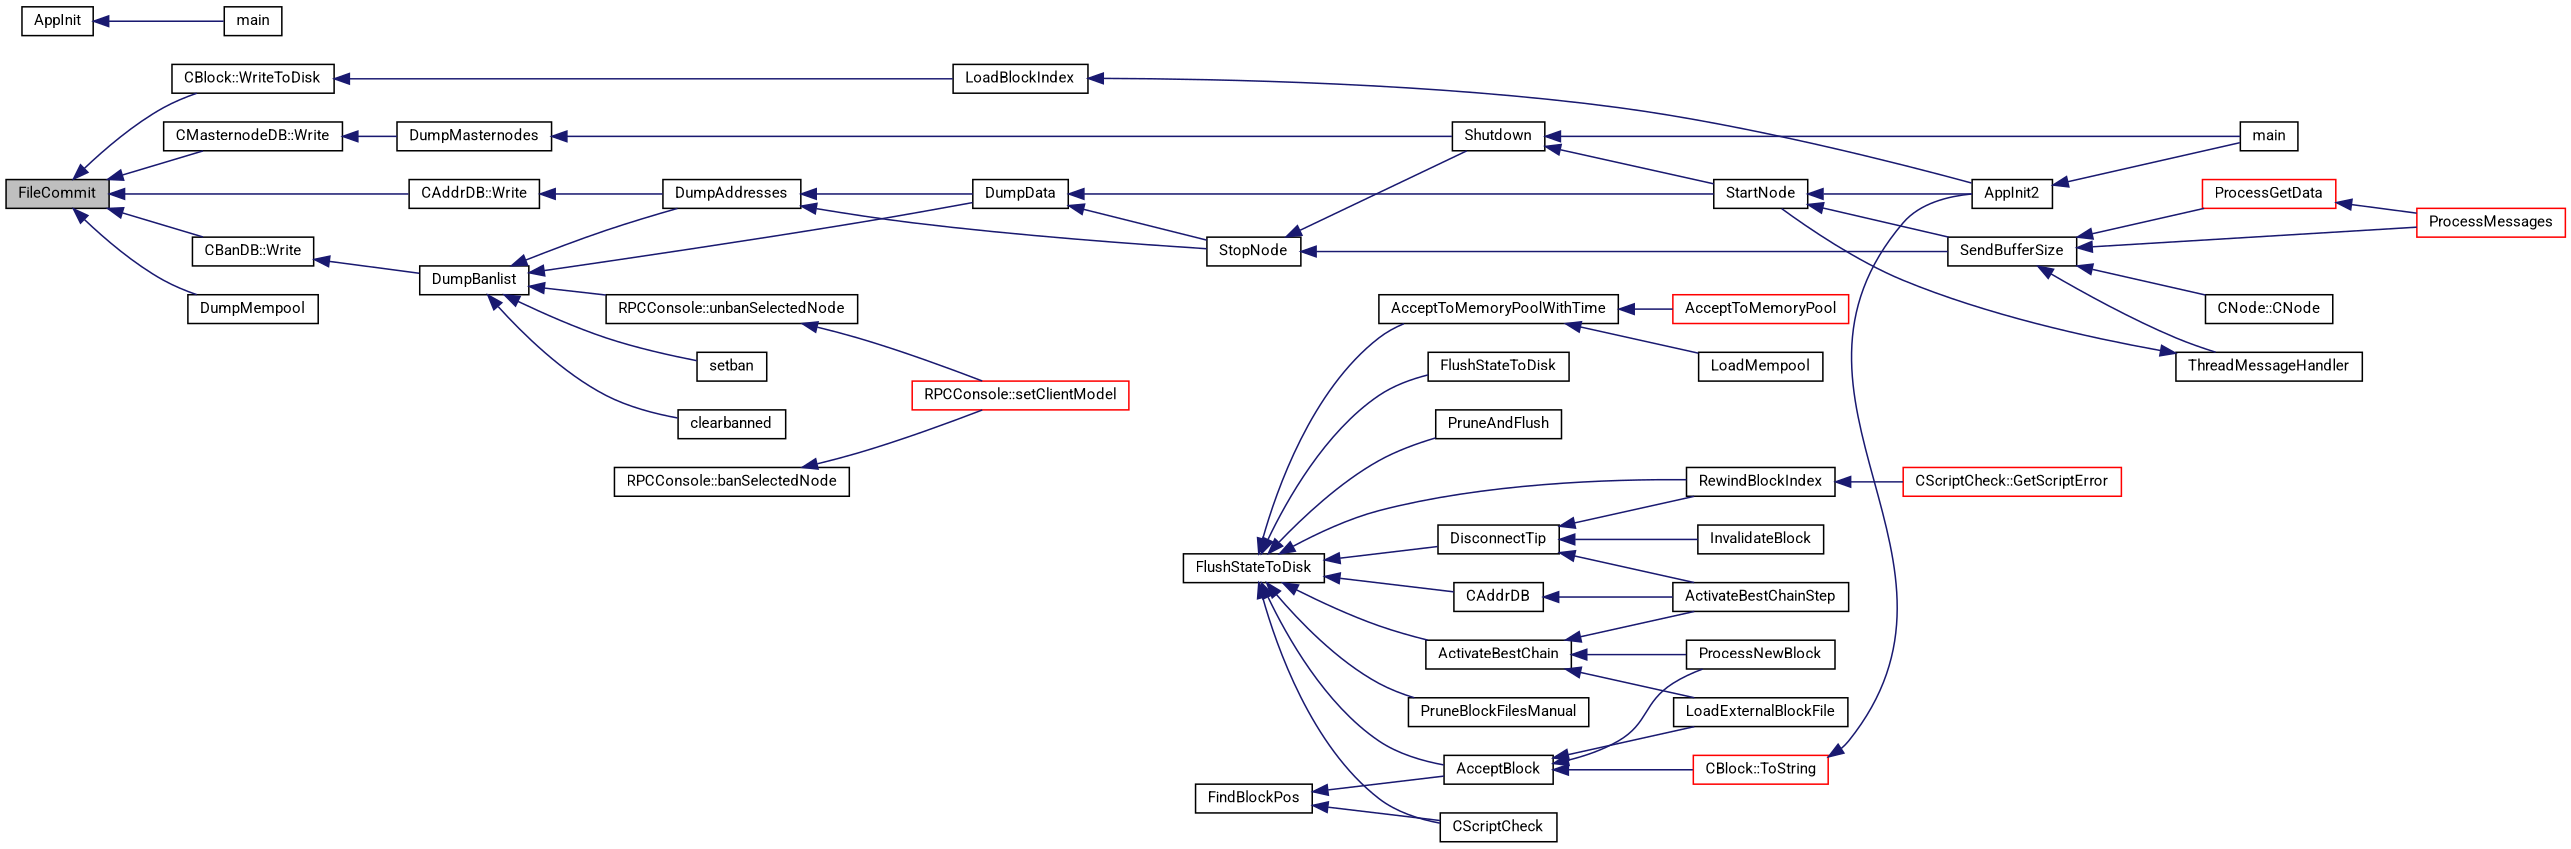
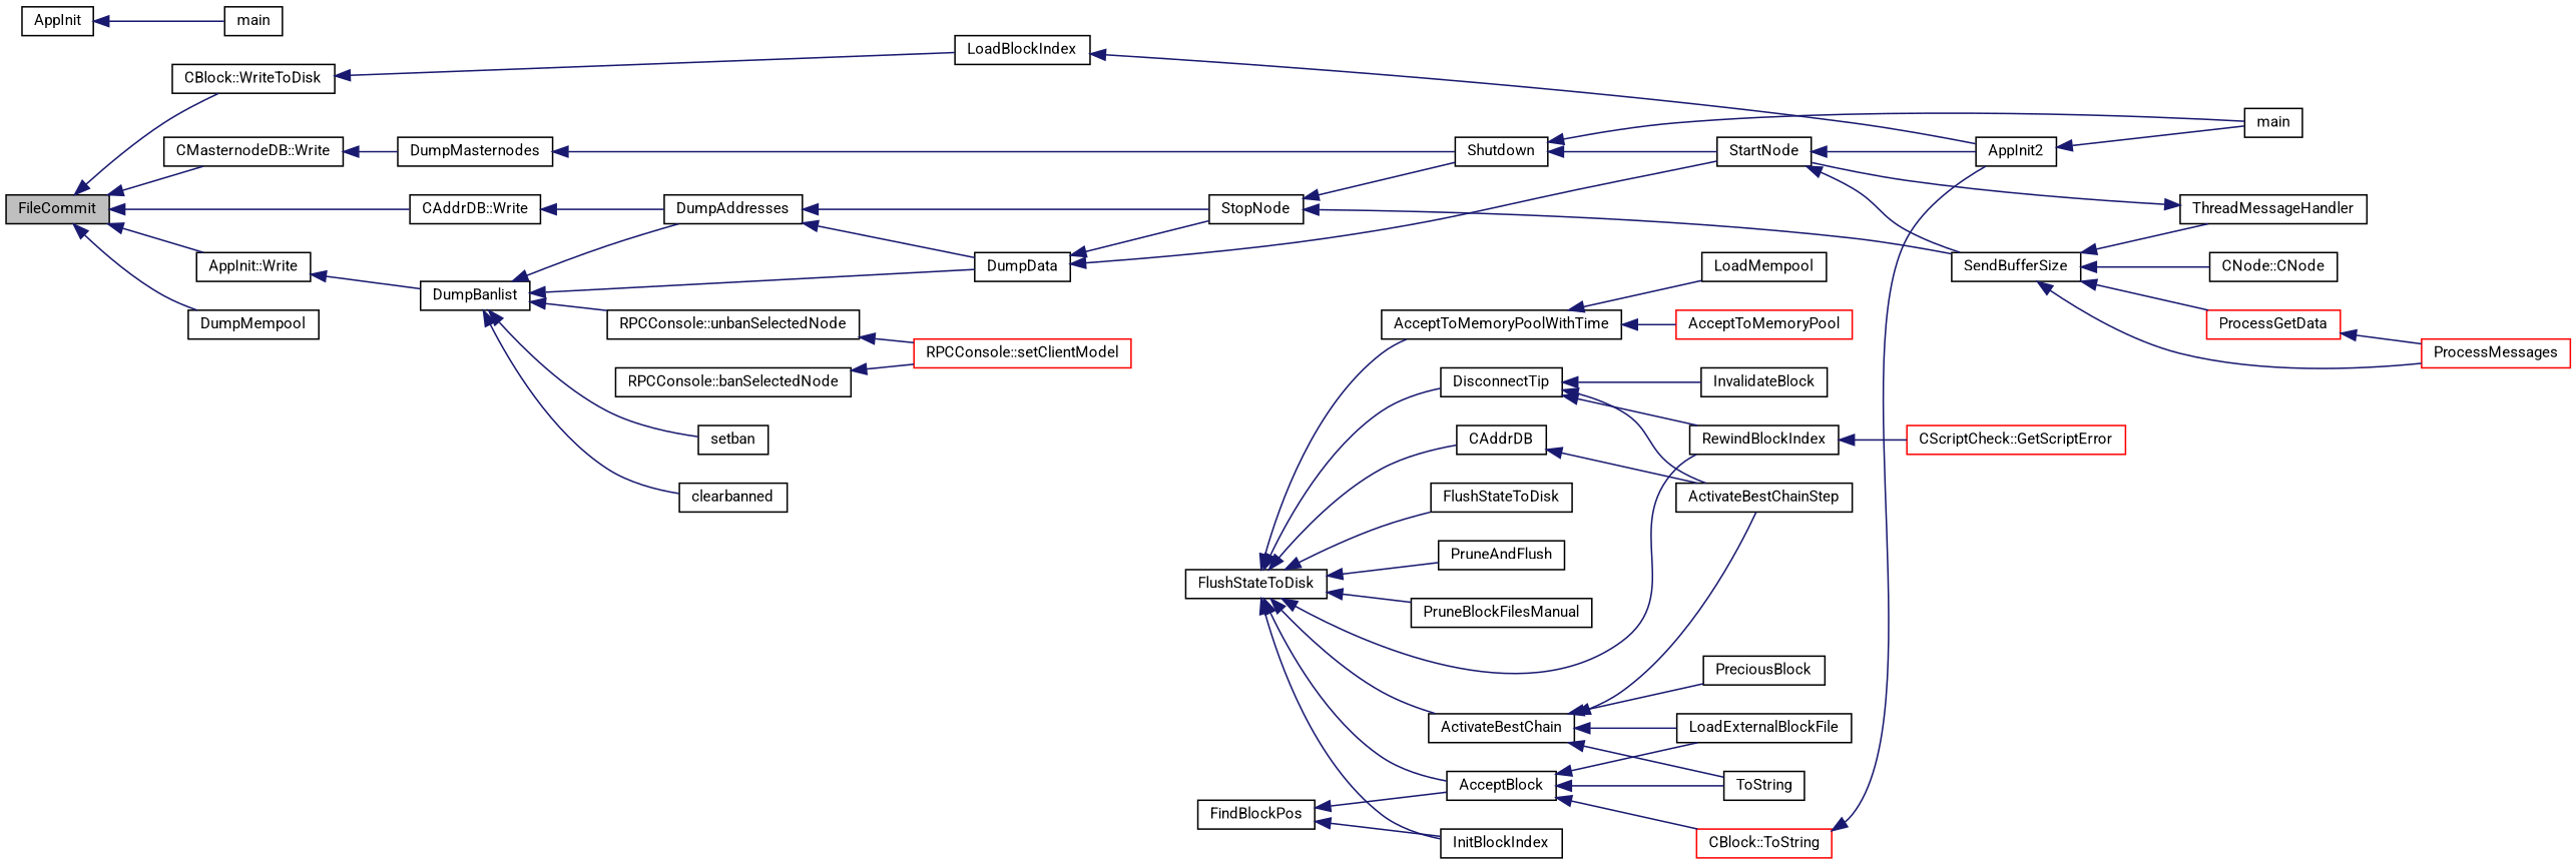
  digraph {
    fontname=Roboto
    rankdir=LR
    node [color=black fillcolor=white fontname=Roboto fontsize=10 shape=record style=filled]
    edge [color=midnightblue dir=back fontname=Roboto fontsize=10 labelfontname=Helvetica labelfontsize=10 style=solid]
    n1 [fillcolor=grey75 fontcolor=black height=0.2 label=FileCommit width=0.4]
    n2 [height=0.2 label="CBlock::WriteToDisk" width=0.4]
    n3 [height=0.2 label="CMasternodeDB::Write" width=0.4]
    n4 [height=0.2 label="CAddrDB::Write" width=0.4]
-   n5 [height=0.2 label="CBanDB::Write" width=0.4]
+   n5 [height=0.2 label="AppInit::Write" width=0.4]
    n6 [height=0.2 label=DumpMempool width=0.4]
    n7 [height=0.2 label=LoadBlockIndex width=0.4]
    n8 [height=0.2 label=DumpMasternodes width=0.4]
    n9 [height=0.2 label=DumpAddresses width=0.4]
    n10 [height=0.2 label=DumpBanlist width=0.4]
    n11 [height=0.2 label=AppInit2 width=0.4]
    n12 [height=0.2 label=main width=0.4]
    n13 [height=0.2 label=AppInit width=0.4]
    n14 [height=0.2 label=main width=0.4]
    n15 [height=0.2 label=Shutdown width=0.4]
    n16 [height=0.2 label=StartNode width=0.4]
    n17 [height=0.2 label=DumpData width=0.4]
    n18 [height=0.2 label=StopNode width=0.4]
    n19 [height=0.2 label=SendBufferSize width=0.4]
    n20 [color=red height=0.2 label=ProcessGetData width=0.4]
    n21 [color=red height=0.2 label=ProcessMessages width=0.4]
    n22 [height=0.2 label=ThreadMessageHandler width=0.4]
    n23 [height=0.2 label="CNode::CNode" width=0.4]
    n24 [height=0.2 label="RPCConsole::unbanSelectedNode" width=0.4]
    n25 [height=0.2 label=setban width=0.4]
    n26 [height=0.2 label=clearbanned width=0.4]
    n27 [height=0.2 label="RPCConsole::banSelectedNode" width=0.4]
    n28 [color=red height=0.2 label="RPCConsole::setClientModel" width=0.4]
    n29 [height=0.2 label=FlushStateToDisk width=0.4]
    n30 [height=0.2 label=AcceptToMemoryPoolWithTime width=0.4]
    n31 [height=0.2 label=FlushStateToDisk width=0.4]
    n32 [height=0.2 label=PruneAndFlush width=0.4]
    n33 [height=0.2 label=DisconnectTip width=0.4]
    n34 [height=0.2 label=ActivateBestChain width=0.4]
    n35 [height=0.2 label=RewindBlockIndex width=0.4]
    n36 [height=0.2 label=CAddrDB width=0.4]
    n37 [height=0.2 label=AcceptBlock width=0.4]
    n38 [height=0.2 label=PruneBlockFilesManual width=0.4]
-   n39 [height=0.2 label=CScriptCheck width=0.4]
+   n39 [height=0.2 label=InitBlockIndex width=0.4]
    n40 [height=0.2 label=FindBlockPos width=0.4]
    n41 [color=red height=0.2 label=AcceptToMemoryPool width=0.4]
    n42 [height=0.2 label=LoadMempool width=0.4]
    n43 [height=0.2 label=ActivateBestChainStep width=0.4]
    n44 [height=0.2 label=InvalidateBlock width=0.4]
-   n46 [height=0.2 label=ProcessNewBlock width=0.4]
+   n45 [height=0.2 label=PreciousBlock width=0.4]
+   n46 [height=0.2 label=ToString width=0.4]
    n47 [height=0.2 label=LoadExternalBlockFile width=0.4]
    n48 [color=red height=0.2 label="CScriptCheck::GetScriptError" width=0.4]
    n49 [color=red height=0.2 label="CBlock::ToString" width=0.4]
    n1 -> n2
    n1 -> n3
    n1 -> n4
    n1 -> n5
    n1 -> n6
    n2 -> n7
    n3 -> n8
    n4 -> n9
    n5 -> n10
    n7 -> n11
    n8 -> n15
    n9 -> n17
    n9 -> n18
    n10 -> n9
    n10 -> n17
    n10 -> n24
    n10 -> n25
    n10 -> n26
    n11 -> n12
    n13 -> n14
    n15 -> n12
    n15 -> n16
    n16 -> n11
    n16 -> n19
    n17 -> n16
    n17 -> n18
    n18 -> n15
    n18 -> n19
    n19 -> n20
    n19 -> n21
    n19 -> n22
    n19 -> n23
    n20 -> n21
    n22 -> n16
    n24 -> n28
    n27 -> n28
    n29 -> n30
    n29 -> n31
    n29 -> n32
    n29 -> n33
    n29 -> n34
    n29 -> n35
    n29 -> n36
    n29 -> n37
    n29 -> n38
    n29 -> n39
    n30 -> n41
    n30 -> n42
    n33 -> n35
    n33 -> n43
    n33 -> n44
    n34 -> n43
+   n34 -> n45
    n34 -> n46
    n34 -> n47
    n35 -> n48
    n36 -> n43
    n37 -> n46
    n37 -> n47
    n37 -> n49
    n40 -> n37
    n40 -> n39
    n49 -> n11
  }
